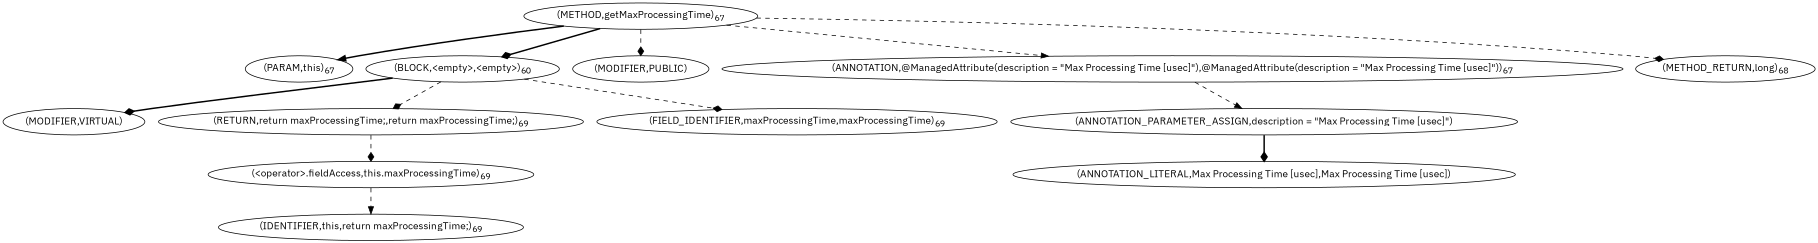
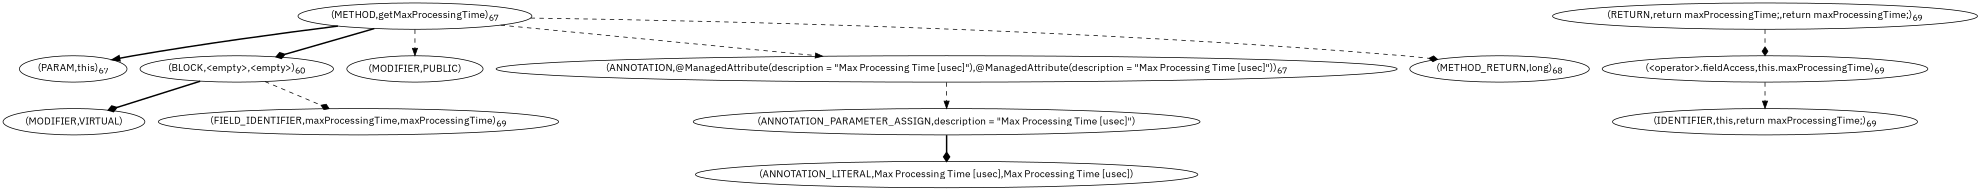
  digraph {
    fontname="IBM Plex Sans"
    node [fontname="IBM Plex Sans"]
    edge [arrowhead=diamond fontname="IBM Plex Sans" style=dashed]
    n1 [label=<(METHOD,getMaxProcessingTime)<SUB>67</SUB>>]
    n2 [label=<(PARAM,this)<SUB>67</SUB>>]
    n3 [label=<(BLOCK,&lt;empty&gt;,&lt;empty&gt;)<SUB>60</SUB>>]
    n4 [label=<(MODIFIER,PUBLIC)>]
    n5 [label=<(ANNOTATION,@ManagedAttribute(description = &quot;Max Processing Time [usec]&quot;),@ManagedAttribute(description = &quot;Max Processing Time [usec]&quot;))<SUB>67</SUB>>]
    n6 [label=<(METHOD_RETURN,long)<SUB>68</SUB>>]
    n7 [label=<(MODIFIER,VIRTUAL)>]
    n8 [label=<(RETURN,return maxProcessingTime;,return maxProcessingTime;)<SUB>69</SUB>>]
    n9 [label=<(FIELD_IDENTIFIER,maxProcessingTime,maxProcessingTime)<SUB>69</SUB>>]
    n10 [label=<(ANNOTATION_PARAMETER_ASSIGN,description = &quot;Max Processing Time [usec]&quot;)>]
    n11 [label=<(&lt;operator&gt;.fieldAccess,this.maxProcessingTime)<SUB>69</SUB>>]
    n12 [label=<(IDENTIFIER,this,return maxProcessingTime;)<SUB>69</SUB>>]
    n13 [label=<(ANNOTATION_LITERAL,Max Processing Time [usec],Max Processing Time [usec])>]
    n1 -> n2 [arrowhead=normal style=bold]
    n1 -> n3 [style=bold]
-   n1 -> n4
+   n1 -> n4 [arrowhead=normal]
    n1 -> n5 [arrowhead=normal]
    n1 -> n6
    n3 -> n7 [style=bold]
-   n3 -> n8
    n3 -> n9
    n5 -> n10 [arrowhead=normal]
    n8 -> n11
    n10 -> n13 [style=bold]
    n11 -> n12 [arrowhead=normal]
  }
